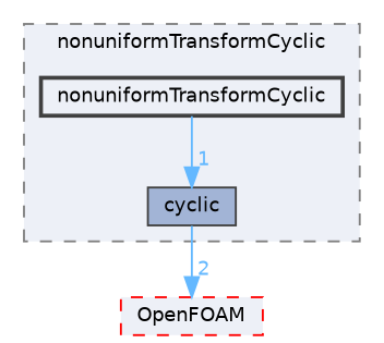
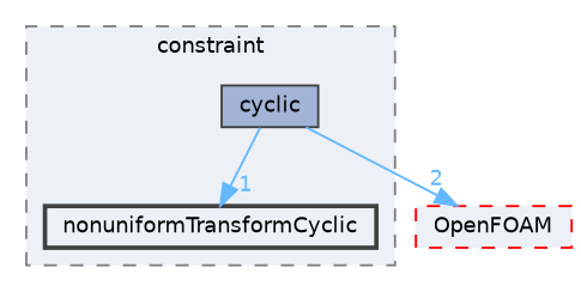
  digraph {
    compound=true
    node [color=grey25 fillcolor="#edf0f7" fontname=Helvetica fontsize=10 shape=box]
    edge [color=steelblue1 fontcolor=steelblue1 fontname=Helvetica fontsize=10 labeldistance=1.5 labelfontname=Helvetica labelfontsize=10]
    n1 [fillcolor="#a2b4d6" height=0.2 label=cyclic style=filled width=0.4]
    n2 [height=0.2 label=nonuniformTransformCyclic style="filled,bold" width=0.4]
    n3 [color=red height=0.2 label=OpenFOAM style="filled,dashed" width=0.4]
    subgraph cluster_1 {
      bgcolor="#edf0f7"
      fontname=Helvetica
      fontsize=10
-     label=nonuniformTransformCyclic
+     label=constraint
      pencolor=grey50
      style="filled,dashed"
      n1
      n2
    }
    n1 -> n3 [headlabel=2]
-   n2 -> n1 [headlabel=1]
+   n1 -> n2 [headlabel=1]
  }
